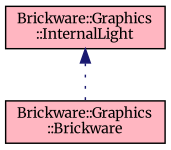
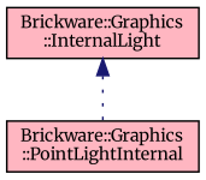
  digraph {
    fontname=Merriweather
    node [color=black fillcolor=lightpink fontname=Merriweather fontsize=10 shape=record style=filled]
-   n1 [fontcolor=black height=0.2 label="Brickware::Graphics\l::Brickware" width=0.4]
+   n1 [fontcolor=black height=0.2 label="Brickware::Graphics\l::PointLightInternal" width=0.4]
    n2 [height=0.2 label="Brickware::Graphics\l::InternalLight" width=0.4]
    n2 -> n1 [color=midnightblue dir=back fontname=Merriweather fontsize=10 labelfontname=Helvetica labelfontsize=10 style=dotted]
  }
